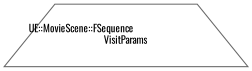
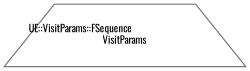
  digraph {
    rankdir=LR
    fontname=Oswald
-   n1 [color=grey40 fillcolor=white fontname=Oswald fontsize=10 height=0.2 label="UE::MovieScene::FSequence\lVisitParams" shape=trapezium style=filled width=0.4]
+   n1 [color=grey40 fillcolor=white fontname=Oswald fontsize=10 height=0.2 label="UE::VisitParams::FSequence\lVisitParams" shape=trapezium style=filled width=0.4]
  }
